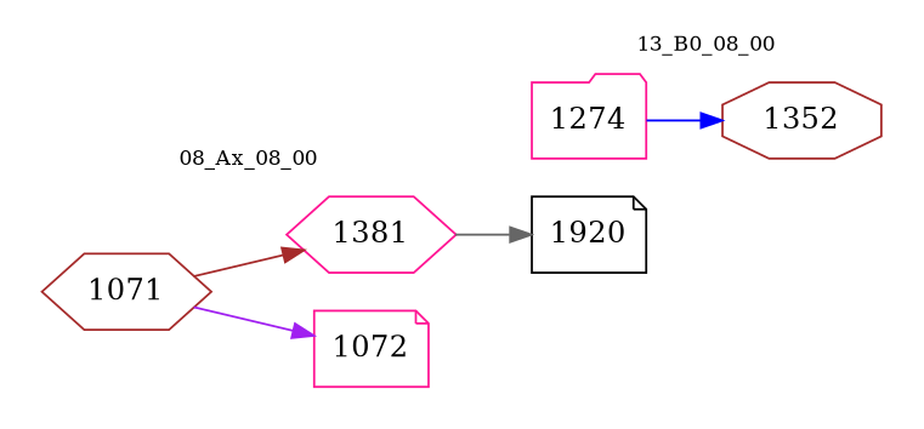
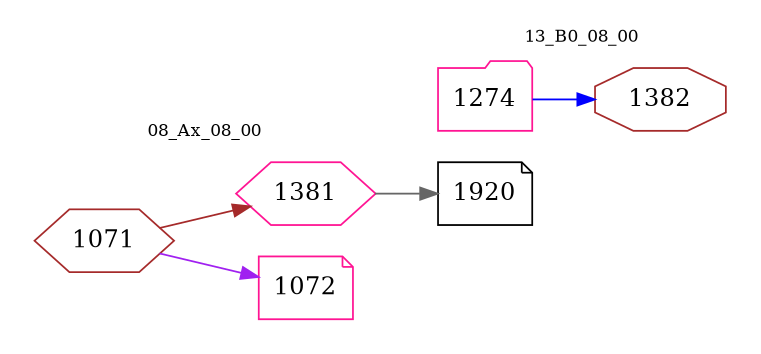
  digraph {
    rankdir=LR
    node [color=deeppink shape=hexagon]
    n1 [color=brown label=1071]
    n2 [label=1072 shape=note]
    n3 [label=1381]
    n4 [label=1274 shape=folder]
-   n5 [color=brown label=1352 shape=octagon]
+   n5 [color=brown label=1382 shape=octagon]
    n6 [color=black label=1920 shape=note]
    subgraph cluster_1 {
      color=white
      fontsize=10
      label="08_Ax_08_00"
      n1
      n2
      n3
    }
    subgraph cluster_2 {
      color=white
      fontsize=10
      label="13_B0_08_00"
      n4
      n5
      n6
    }
    n1 -> n2 [color=purple]
    n1 -> n3 [color=brown]
    n3 -> n6 [color=gray40]
    n4 -> n5 [color=blue]
  }
